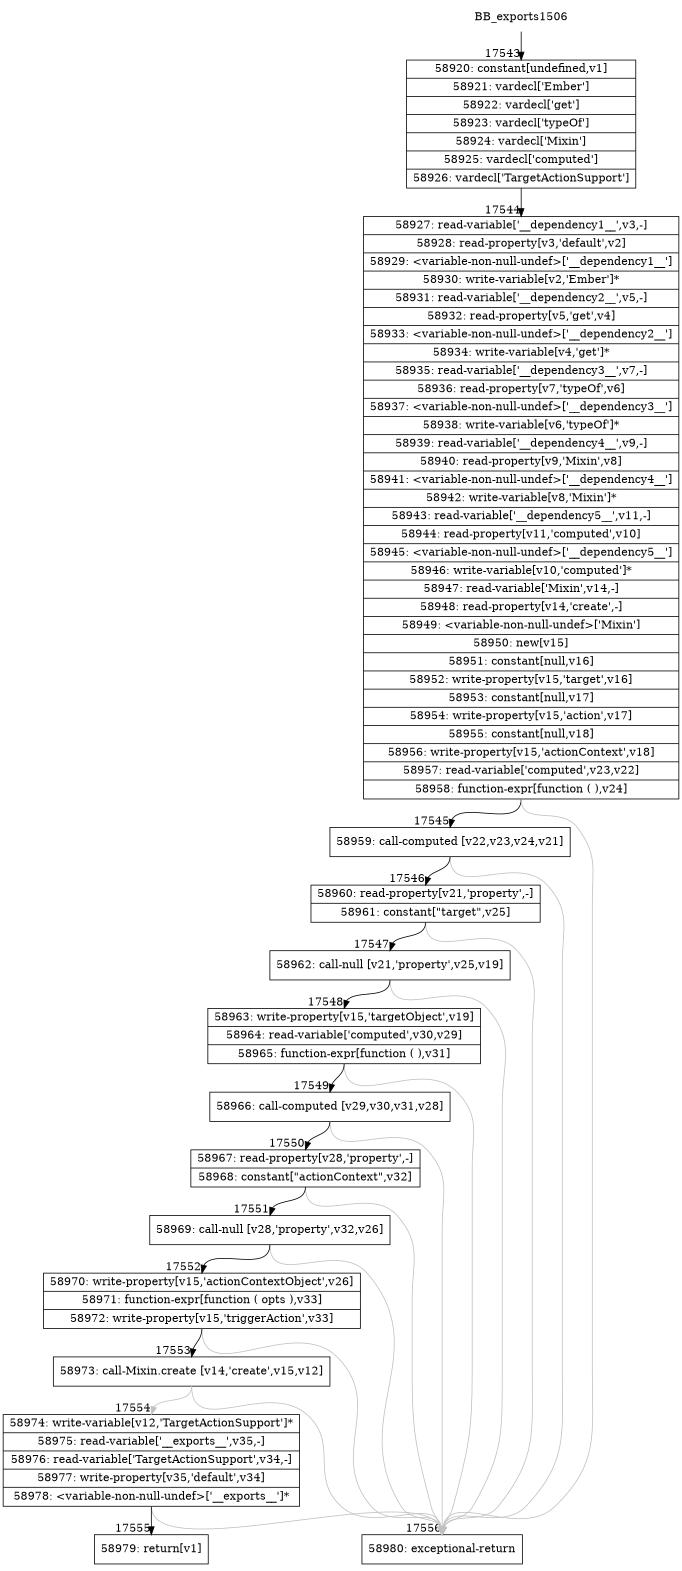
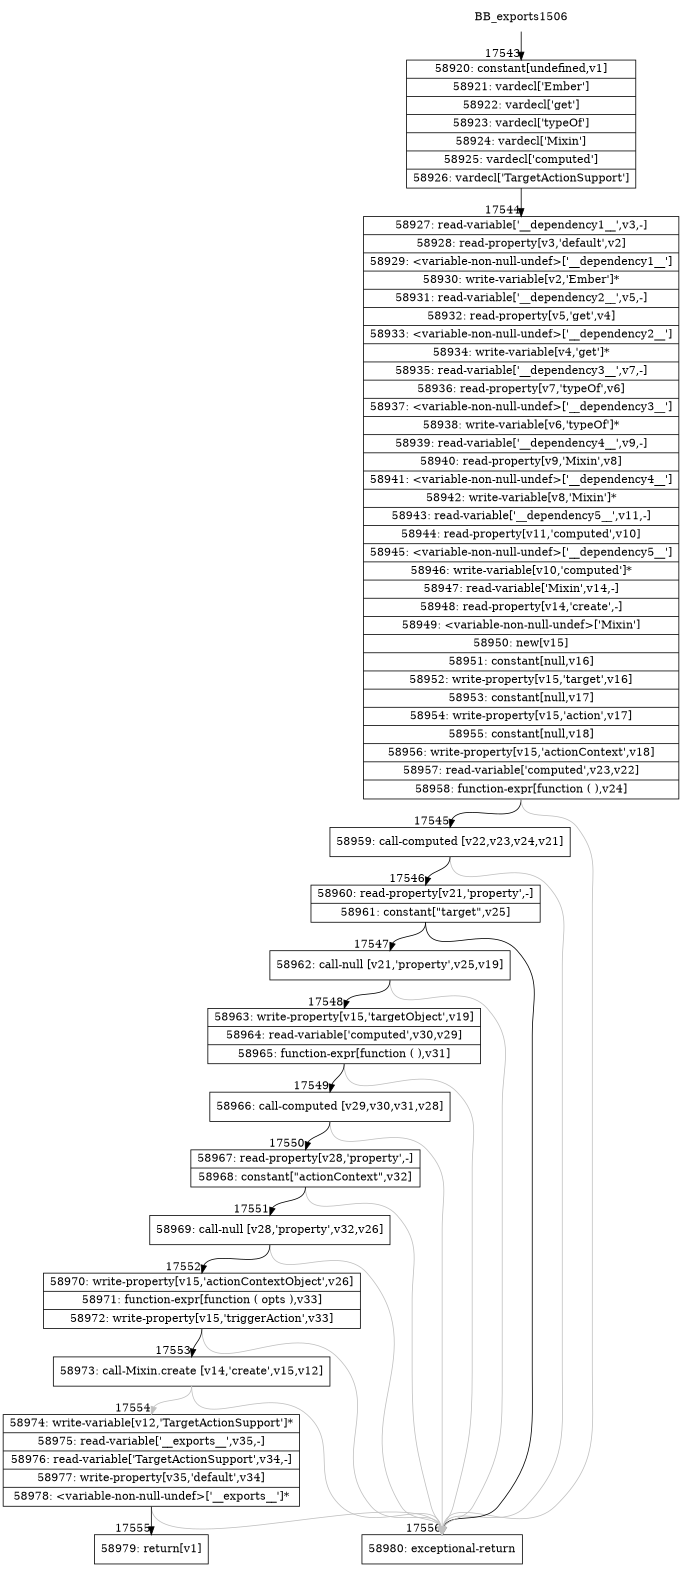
  digraph {
    rankdir=TD
    node [shape=record]
    edge [headport=n tailport=s]
    n1 [label=BB_exports1506 shape=none]
    n2 [label="{58920: constant[undefined,v1]|58921: vardecl['Ember']|58922: vardecl['get']|58923: vardecl['typeOf']|58924: vardecl['Mixin']|58925: vardecl['computed']|58926: vardecl['TargetActionSupport']}"]
    n3 [label="{58927: read-variable['__dependency1__',v3,-]|58928: read-property[v3,'default',v2]|58929: \<variable-non-null-undef\>['__dependency1__']|58930: write-variable[v2,'Ember']*|58931: read-variable['__dependency2__',v5,-]|58932: read-property[v5,'get',v4]|58933: \<variable-non-null-undef\>['__dependency2__']|58934: write-variable[v4,'get']*|58935: read-variable['__dependency3__',v7,-]|58936: read-property[v7,'typeOf',v6]|58937: \<variable-non-null-undef\>['__dependency3__']|58938: write-variable[v6,'typeOf']*|58939: read-variable['__dependency4__',v9,-]|58940: read-property[v9,'Mixin',v8]|58941: \<variable-non-null-undef\>['__dependency4__']|58942: write-variable[v8,'Mixin']*|58943: read-variable['__dependency5__',v11,-]|58944: read-property[v11,'computed',v10]|58945: \<variable-non-null-undef\>['__dependency5__']|58946: write-variable[v10,'computed']*|58947: read-variable['Mixin',v14,-]|58948: read-property[v14,'create',-]|58949: \<variable-non-null-undef\>['Mixin']|58950: new[v15]|58951: constant[null,v16]|58952: write-property[v15,'target',v16]|58953: constant[null,v17]|58954: write-property[v15,'action',v17]|58955: constant[null,v18]|58956: write-property[v15,'actionContext',v18]|58957: read-variable['computed',v23,v22]|58958: function-expr[function ( ),v24]}"]
    n4 [label="{58959: call-computed [v22,v23,v24,v21]}"]
    n5 [label="{58980: exceptional-return}"]
    n6 [label="{58960: read-property[v21,'property',-]|58961: constant[\"target\",v25]}"]
    n7 [label="{58962: call-null [v21,'property',v25,v19]}"]
    n8 [label="{58963: write-property[v15,'targetObject',v19]|58964: read-variable['computed',v30,v29]|58965: function-expr[function ( ),v31]}"]
    n9 [label="{58966: call-computed [v29,v30,v31,v28]}"]
    n10 [label="{58967: read-property[v28,'property',-]|58968: constant[\"actionContext\",v32]}"]
    n11 [label="{58969: call-null [v28,'property',v32,v26]}"]
    n12 [label="{58970: write-property[v15,'actionContextObject',v26]|58971: function-expr[function ( opts ),v33]|58972: write-property[v15,'triggerAction',v33]}"]
    n13 [label="{58973: call-Mixin.create [v14,'create',v15,v12]}"]
    n14 [label="{58974: write-variable[v12,'TargetActionSupport']*|58975: read-variable['__exports__',v35,-]|58976: read-variable['TargetActionSupport',v34,-]|58977: write-property[v35,'default',v34]|58978: \<variable-non-null-undef\>['__exports__']*}"]
    n15 [label="{58979: return[v1]}"]
    n1 -> n2 [headlabel="    17543"]
    n2 -> n3 [headlabel="      17544"]
    n3 -> n4 [headlabel="      17545"]
    n3 -> n5 [color=gray headlabel="      17556"]
    n4 -> n5 [color=gray]
    n4 -> n6 [headlabel="      17546"]
-   n6 -> n5 [color=gray]
+   n6 -> n5 [color=black]
    n6 -> n7 [headlabel="      17547"]
    n7 -> n5 [color=gray]
    n7 -> n8 [headlabel="      17548"]
    n8 -> n5 [color=gray]
    n8 -> n9 [headlabel="      17549"]
    n9 -> n5 [color=gray]
    n9 -> n10 [headlabel="      17550"]
    n10 -> n5 [color=gray]
    n10 -> n11 [headlabel="      17551"]
    n11 -> n5 [color=gray]
    n11 -> n12 [headlabel="      17552"]
    n12 -> n5 [color=gray]
    n12 -> n13 [headlabel="      17553"]
    n13 -> n5 [color=gray]
    n13 -> n14 [color=gray headlabel="      17554"]
    n14 -> n5 [color=gray]
    n14 -> n15 [headlabel="      17555"]
  }
